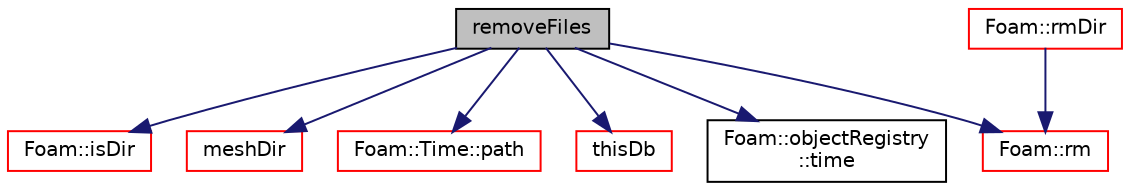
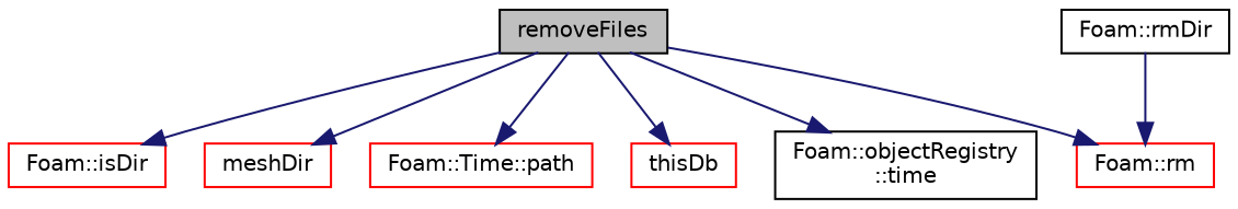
  digraph {
    rankdir=TB
    node [color=red fontname=Helvetica fontsize=10 shape=record]
    edge [color=midnightblue fontname=Helvetica fontsize=10 labelfontname=Helvetica labelfontsize=10 style=solid]
    n1 [color=black fillcolor=grey75 fontcolor=black height=0.2 label=removeFiles style=filled width=0.4]
    n2 [height=0.2 label="Foam::isDir" width=0.4]
    n3 [height=0.2 label=meshDir width=0.4]
    n4 [height=0.2 label="Foam::Time::path" width=0.4]
    n5 [height=0.2 label="Foam::rm" width=0.4]
    n6 [height=0.2 label=thisDb width=0.4]
    n7 [color=black height=0.2 label="Foam::objectRegistry\l::time" width=0.4]
-   n8 [height=0.2 label="Foam::rmDir" width=0.4]
+   n8 [color=black height=0.2 label="Foam::rmDir" width=0.4]
    n1 -> n2
    n1 -> n3
    n1 -> n4
    n1 -> n5
    n1 -> n6
    n1 -> n7
    n8 -> n5
  }
